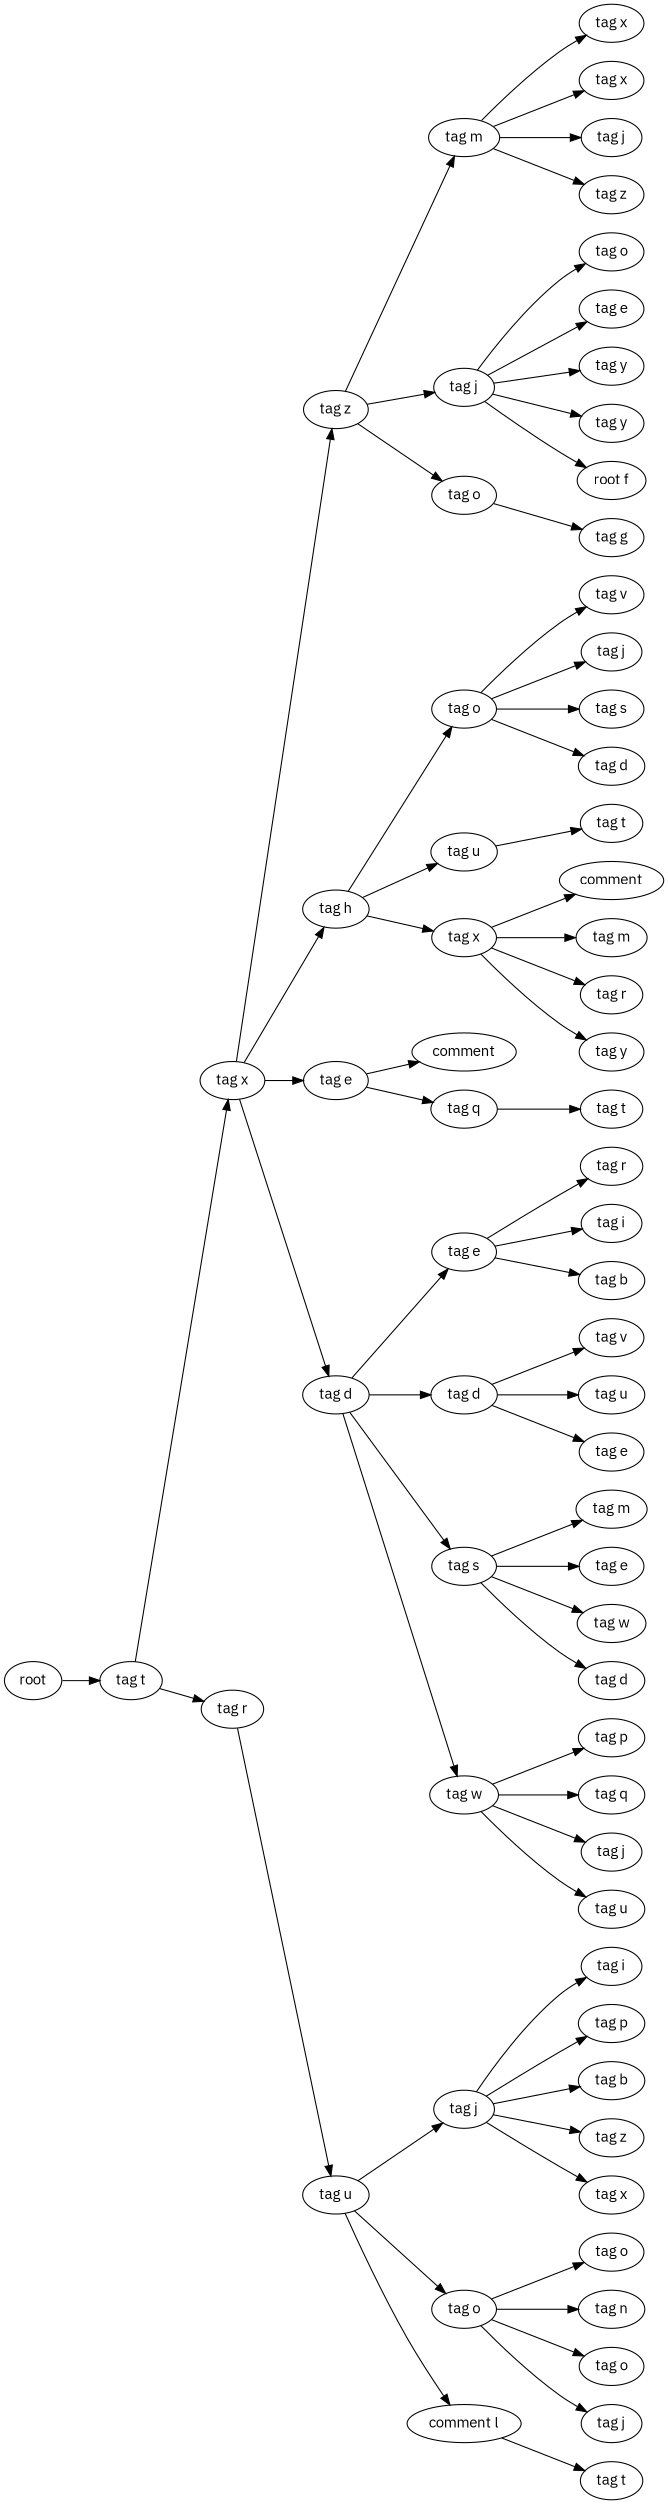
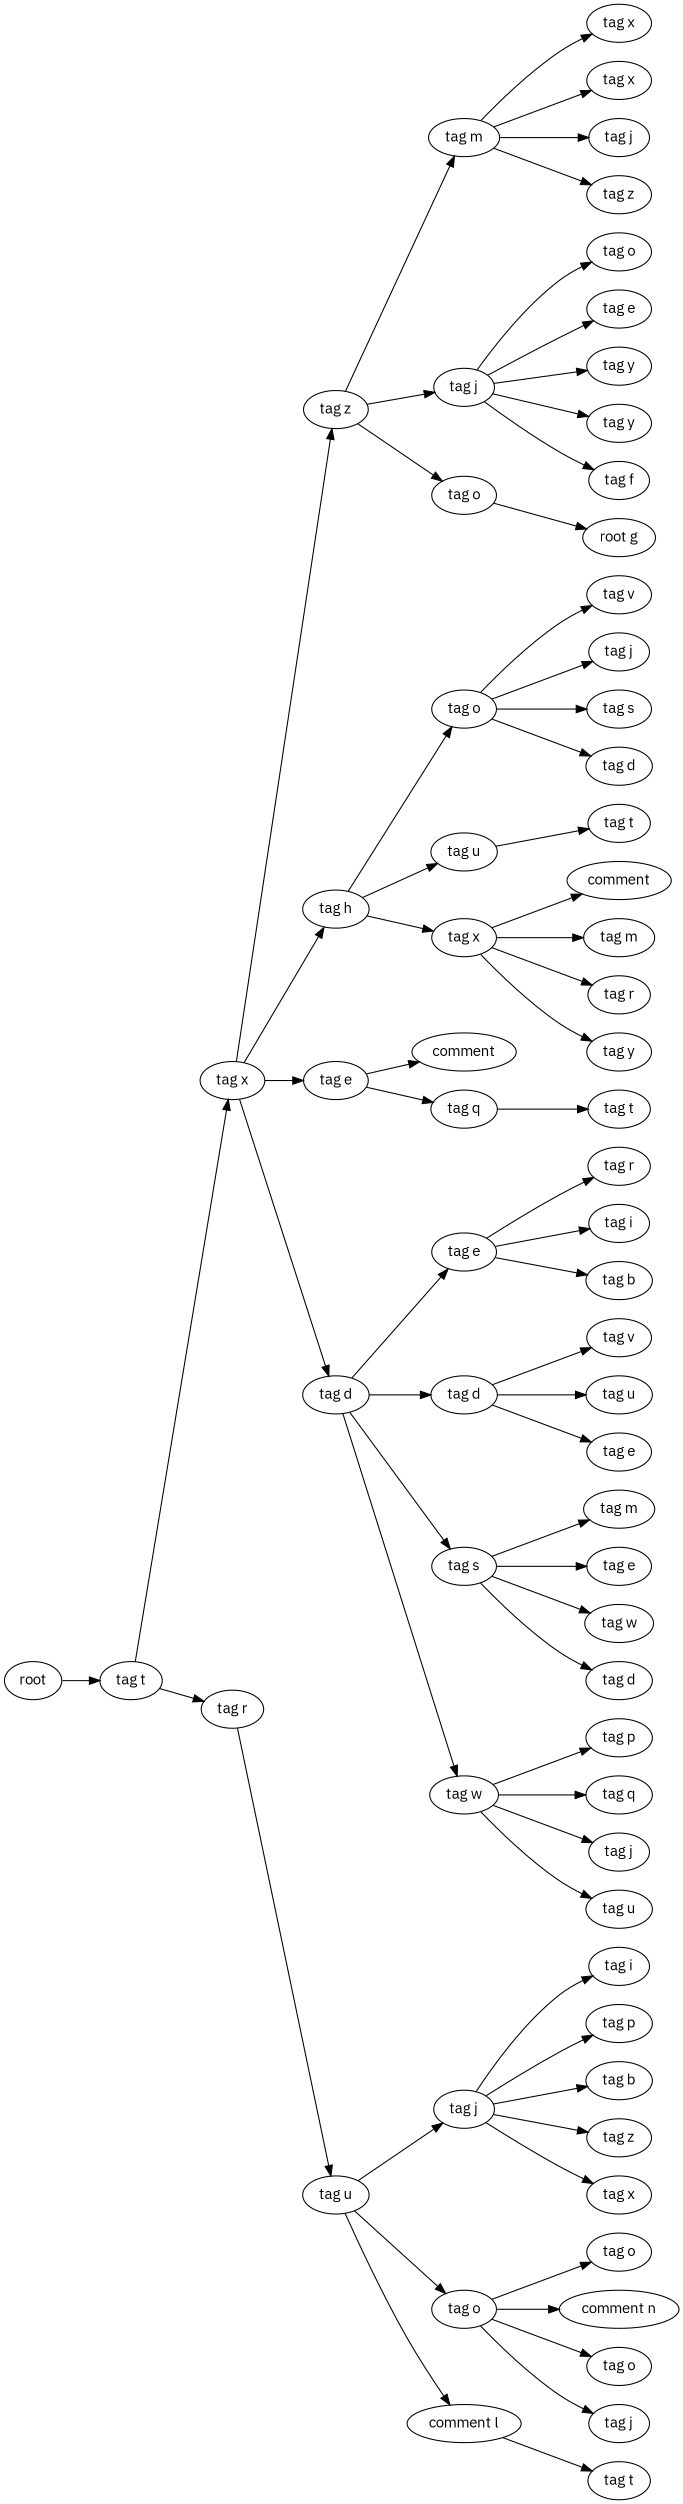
  digraph {
    fontname="IBM Plex Sans"
    rankdir=LR
    node [fontname="IBM Plex Sans"]
    edge [fontname="IBM Plex Sans"]
    n1 [label=root]
    n2 [label="tag t"]
    n3 [label="tag x"]
    n4 [label="tag r"]
    n5 [label="tag z"]
    n6 [label="tag h"]
    n7 [label="tag e"]
    n8 [label="tag d"]
    n9 [label="tag u"]
    n10 [label="tag m"]
    n11 [label="tag j"]
    n12 [label="tag o"]
    n13 [label="tag o"]
    n14 [label="tag u"]
    n15 [label="tag x"]
    n16 [label=comment]
    n17 [label="tag q"]
    n18 [label="tag e"]
    n19 [label="tag d"]
    n20 [label="tag s"]
    n21 [label="tag w"]
    n22 [label="tag x"]
    n23 [label="tag x"]
    n24 [label="tag j"]
    n25 [label="tag z"]
    n26 [label="tag o"]
    n27 [label="tag e"]
    n28 [label="tag y"]
    n29 [label="tag y"]
-   n30 [label="root f"]
-   n31 [label="tag g"]
+   n30 [label="tag f"]
+   n31 [label="root g"]
    n32 [label="tag v"]
    n33 [label="tag j"]
    n34 [label="tag s"]
    n35 [label="tag d"]
    n36 [label="tag t"]
    n37 [label=comment]
    n38 [label="tag m"]
    n39 [label="tag r"]
    n40 [label="tag y"]
    n41 [label="tag t"]
    n42 [label="tag r"]
    n43 [label="tag i"]
    n44 [label="tag b"]
    n45 [label="tag v"]
    n46 [label="tag u"]
    n47 [label="tag e"]
    n48 [label="tag m"]
    n49 [label="tag e"]
    n50 [label="tag w"]
    n51 [label="tag d"]
    n52 [label="tag p"]
    n53 [label="tag q"]
    n54 [label="tag j"]
    n55 [label="tag u"]
    n56 [label="tag j"]
    n57 [label="tag o"]
    n58 [label="comment l"]
    n59 [label="tag i"]
    n60 [label="tag p"]
    n61 [label="tag b"]
    n62 [label="tag z"]
    n63 [label="tag x"]
    n64 [label="tag o"]
-   n65 [label="tag n"]
+   n65 [label="comment n"]
    n66 [label="tag o"]
    n67 [label="tag j"]
    n68 [label="tag t"]
    n1 -> n2
    n2 -> n3
    n2 -> n4
    n3 -> n5
    n3 -> n6
    n3 -> n7
    n3 -> n8
    n4 -> n9
    n5 -> n10
    n5 -> n11
    n5 -> n12
    n6 -> n13
    n6 -> n14
    n6 -> n15
    n7 -> n16
    n7 -> n17
    n8 -> n18
    n8 -> n19
    n8 -> n20
    n8 -> n21
    n9 -> n56
    n9 -> n57
    n9 -> n58
    n10 -> n22
    n10 -> n23
    n10 -> n24
    n10 -> n25
    n11 -> n26
    n11 -> n27
    n11 -> n28
    n11 -> n29
    n11 -> n30
    n12 -> n31
    n13 -> n32
    n13 -> n33
    n13 -> n34
    n13 -> n35
    n14 -> n36
    n15 -> n37
    n15 -> n38
    n15 -> n39
    n15 -> n40
    n17 -> n41
    n18 -> n42
    n18 -> n43
    n18 -> n44
    n19 -> n45
    n19 -> n46
    n19 -> n47
    n20 -> n48
    n20 -> n49
    n20 -> n50
    n20 -> n51
    n21 -> n52
    n21 -> n53
    n21 -> n54
    n21 -> n55
    n56 -> n59
    n56 -> n60
    n56 -> n61
    n56 -> n62
    n56 -> n63
    n57 -> n64
    n57 -> n65
    n57 -> n66
    n57 -> n67
    n58 -> n68
  }
